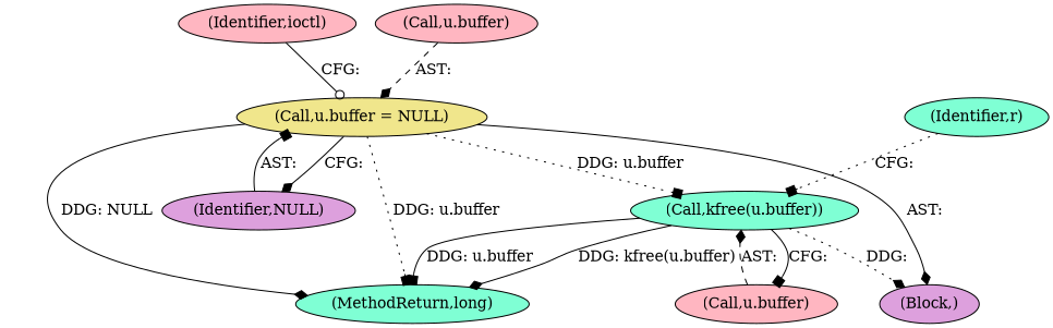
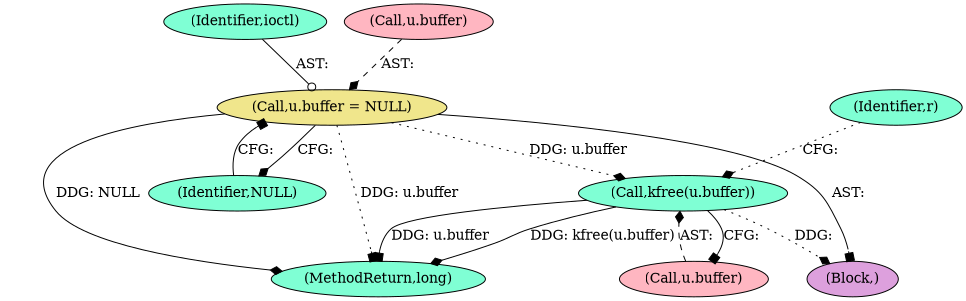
  digraph {
    node [fillcolor=aquamarine style=filled]
    edge [arrowhead=diamond style=solid]
    n1 [label="(Call,kfree(u.buffer))"]
    n2 [fillcolor=plum label="(Block,)"]
    n3 [label="(MethodReturn,long)"]
    n4 [fillcolor=lightpink label="(Call,u.buffer)"]
    n5 [fillcolor=khaki label="(Call,u.buffer = NULL)"]
-   n6 [fillcolor=plum label="(Identifier,NULL)"]
+   n6 [label="(Identifier,NULL)"]
    n7 [label="(Identifier,r)"]
-   n8 [fillcolor=lightpink label="(Identifier,ioctl)"]
+   n8 [label="(Identifier,ioctl)"]
    n9 [fillcolor=lightpink label="(Call,u.buffer)"]
    n1 -> n2 [label="DDG: " style=dotted]
    n1 -> n3 [label="DDG: kfree(u.buffer)"]
    n1 -> n3 [arrowhead=box label="DDG: u.buffer"]
    n1 -> n4 [arrowhead=box label="CFG: "]
    n4 -> n1 [label="AST: " style=dashed]
-   n5 -> n1 [arrowhead=box label="DDG: u.buffer" style=dotted]
-   n5 -> n2 [label="AST: "]
+   n5 -> n1 [label="DDG: u.buffer" style=dotted]
+   n5 -> n2 [arrowhead=box label="AST: "]
    n5 -> n3 [label="DDG: NULL"]
    n5 -> n3 [arrowhead=box label="DDG: u.buffer" style=dotted]
    n5 -> n6 [label="CFG: "]
-   n6 -> n5 [arrowhead=box label="AST: "]
-   n7 -> n1 [arrowhead=box label="CFG: " style=dotted]
-   n8 -> n5 [arrowhead=odot label="CFG: "]
+   n6 -> n5 [arrowhead=box label="CFG: "]
+   n7 -> n1 [label="CFG: " style=dotted]
+   n8 -> n5 [arrowhead=odot label="AST: "]
    n9 -> n5 [label="AST: " style=dashed]
  }
